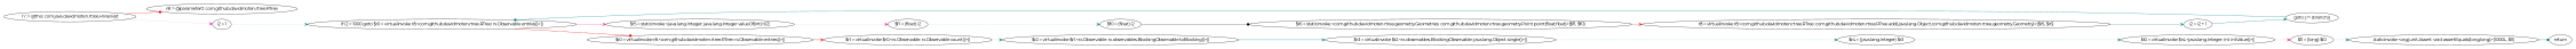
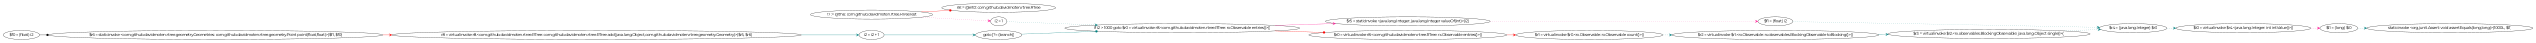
  digraph {
    fontname=Montserrat
    rankdir=LR
    node [fontname=Montserrat]
    edge [arrowhead=vee color=teal fontname=Montserrat style=solid]
-   "r7 := @this: com.github.davidmoten.rtree.RTreeTest" [label="r7 := @this: com.java.davidmoten.rtree.RTreeTest"]
-   "r8 := @parameter0: com.github.davidmoten.rtree.RTree"
+   "r7 := @this: com.github.davidmoten.rtree.RTreeTest"
+   "r8 := @parameter0: com.github.davidmoten.rtree.RTree" [label="r8 := @int0: com.github.davidmoten.rtree.RTree"]
    "i2 = 1"
    "if i2 > 1000 goto $r0 = virtualinvoke r8.<com.github.davidmoten.rtree.RTree: rx.Observable entries()>()"
    "$r5 = staticinvoke <java.lang.Integer: java.lang.Integer valueOf(int)>(i2)"
    "$r0 = virtualinvoke r8.<com.github.davidmoten.rtree.RTree: rx.Observable entries()>()"
    "$f1 = (float) i2"
    "$r1 = virtualinvoke $r0.<rx.Observable: rx.Observable count()>()"
    "$f0 = (float) i2"
    "$r6 = staticinvoke <com.github.davidmoten.rtree.geometry.Geometries: com.github.davidmoten.rtree.geometry.Point point(float,float)>($f1, $f0)"
    "r8 = virtualinvoke r8.<com.github.davidmoten.rtree.RTree: com.github.davidmoten.rtree.RTree add(java.lang.Object,com.github.davidmoten.rtree.geometry.Geometry)>($r5, $r6)"
    "i2 = i2 + 1"
    "goto [?= (branch)]"
    "$r2 = virtualinvoke $r1.<rx.Observable: rx.observables.BlockingObservable toBlocking()>()"
    "$r3 = virtualinvoke $r2.<rx.observables.BlockingObservable: java.lang.Object single()>()"
    "$r4 = (java.lang.Integer) $r3"
    "$i0 = virtualinvoke $r4.<java.lang.Integer: int intValue()>()"
    "$l1 = (long) $i0"
    "staticinvoke <org.junit.Assert: void assertEquals(long,long)>(1000L, $l1)"
-   return
    "r7 := @this: com.github.davidmoten.rtree.RTreeTest" -> "r8 := @parameter0: com.github.davidmoten.rtree.RTree" [arrowhead=dot color=red]
    "r7 := @this: com.github.davidmoten.rtree.RTreeTest" -> "i2 = 1" [color=deeppink style=dotted]
    "i2 = 1" -> "if i2 > 1000 goto $r0 = virtualinvoke r8.<com.github.davidmoten.rtree.RTree: rx.Observable entries()>()" [style=dotted]
    "if i2 > 1000 goto $r0 = virtualinvoke r8.<com.github.davidmoten.rtree.RTree: rx.Observable entries()>()" -> "$r5 = staticinvoke <java.lang.Integer: java.lang.Integer valueOf(int)>(i2)" [color=deeppink]
    "if i2 > 1000 goto $r0 = virtualinvoke r8.<com.github.davidmoten.rtree.RTree: rx.Observable entries()>()" -> "$r0 = virtualinvoke r8.<com.github.davidmoten.rtree.RTree: rx.Observable entries()>()" [arrowhead=dot color=red]
    "$r5 = staticinvoke <java.lang.Integer: java.lang.Integer valueOf(int)>(i2)" -> "$f1 = (float) i2" [color=deeppink style=dotted]
    "$r0 = virtualinvoke r8.<com.github.davidmoten.rtree.RTree: rx.Observable entries()>()" -> "$r1 = virtualinvoke $r0.<rx.Observable: rx.Observable count()>()" [color=red]
-   "$f1 = (float) i2" -> "$f0 = (float) i2" [style=dotted]
+   "$f1 = (float) i2" -> "$r4 = (java.lang.Integer) $r3" [style=dotted]
    "$r1 = virtualinvoke $r0.<rx.Observable: rx.Observable count()>()" -> "$r2 = virtualinvoke $r1.<rx.Observable: rx.observables.BlockingObservable toBlocking()>()" [style=dotted]
    "$f0 = (float) i2" -> "$r6 = staticinvoke <com.github.davidmoten.rtree.geometry.Geometries: com.github.davidmoten.rtree.geometry.Point point(float,float)>($f1, $f0)" [arrowhead=dot color=black]
    "$r6 = staticinvoke <com.github.davidmoten.rtree.geometry.Geometries: com.github.davidmoten.rtree.geometry.Point point(float,float)>($f1, $f0)" -> "r8 = virtualinvoke r8.<com.github.davidmoten.rtree.RTree: com.github.davidmoten.rtree.RTree add(java.lang.Object,com.github.davidmoten.rtree.geometry.Geometry)>($r5, $r6)" [color=red]
    "r8 = virtualinvoke r8.<com.github.davidmoten.rtree.RTree: com.github.davidmoten.rtree.RTree add(java.lang.Object,com.github.davidmoten.rtree.geometry.Geometry)>($r5, $r6)" -> "i2 = i2 + 1"
    "i2 = i2 + 1" -> "goto [?= (branch)]"
    "goto [?= (branch)]" -> "if i2 > 1000 goto $r0 = virtualinvoke r8.<com.github.davidmoten.rtree.RTree: rx.Observable entries()>()" [arrowhead=dot]
    "$r2 = virtualinvoke $r1.<rx.Observable: rx.observables.BlockingObservable toBlocking()>()" -> "$r3 = virtualinvoke $r2.<rx.observables.BlockingObservable: java.lang.Object single()>()"
    "$r3 = virtualinvoke $r2.<rx.observables.BlockingObservable: java.lang.Object single()>()" -> "$r4 = (java.lang.Integer) $r3" [style=dotted]
    "$r4 = (java.lang.Integer) $r3" -> "$i0 = virtualinvoke $r4.<java.lang.Integer: int intValue()>()" [style=dotted]
    "$i0 = virtualinvoke $r4.<java.lang.Integer: int intValue()>()" -> "$l1 = (long) $i0" [color=deeppink style=dotted]
    "$l1 = (long) $i0" -> "staticinvoke <org.junit.Assert: void assertEquals(long,long)>(1000L, $l1)" [style=dotted]
-   "staticinvoke <org.junit.Assert: void assertEquals(long,long)>(1000L, $l1)" -> return [arrowhead=dot]
  }
